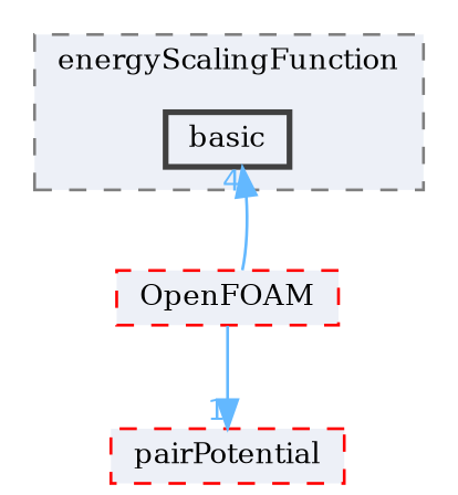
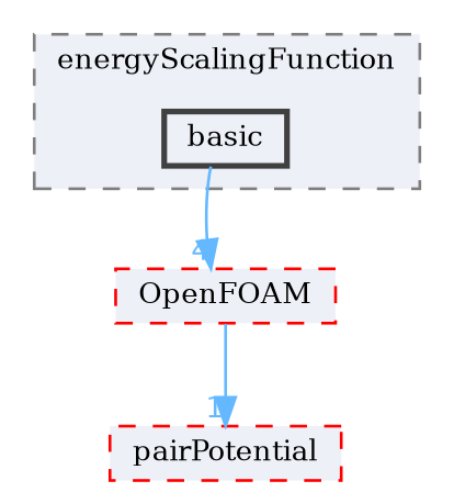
  digraph {
    compound=true
    fontname="DejaVu Serif"
    node [color=red fillcolor="#edf0f7" fontname="DejaVu Serif" fontsize=10 shape=box style="filled,dashed"]
    edge [color=steelblue1 fontcolor=steelblue1 fontname="DejaVu Serif" fontsize=10 labeldistance=1.5 labelfontname=Helvetica labelfontsize=10]
    n1 [color=grey25 height=0.2 label=basic style="filled,bold" width=0.4]
    n2 [height=0.2 label=OpenFOAM width=0.4]
    n3 [height=0.2 label=pairPotential width=0.4]
    subgraph cluster_1 {
      bgcolor="#edf0f7"
      fontsize=10
      label=energyScalingFunction
      pencolor=grey50
      style="filled,dashed"
      n1
    }
-   n2 -> n1 [headlabel=4]
+   n1 -> n2 [headlabel=4]
    n2 -> n3 [headlabel=1]
  }
